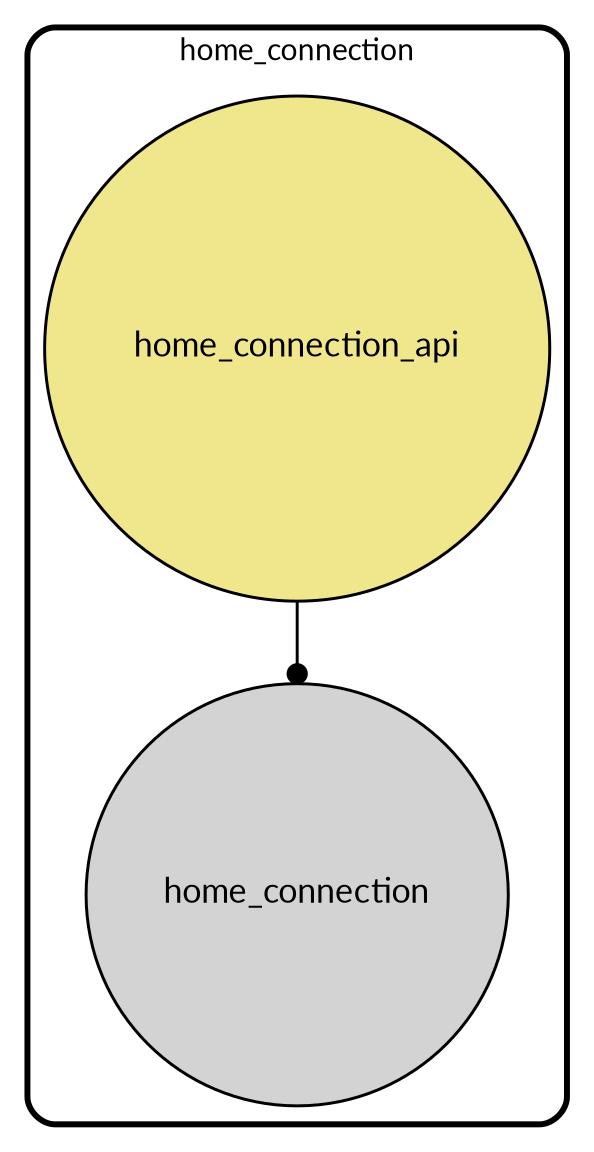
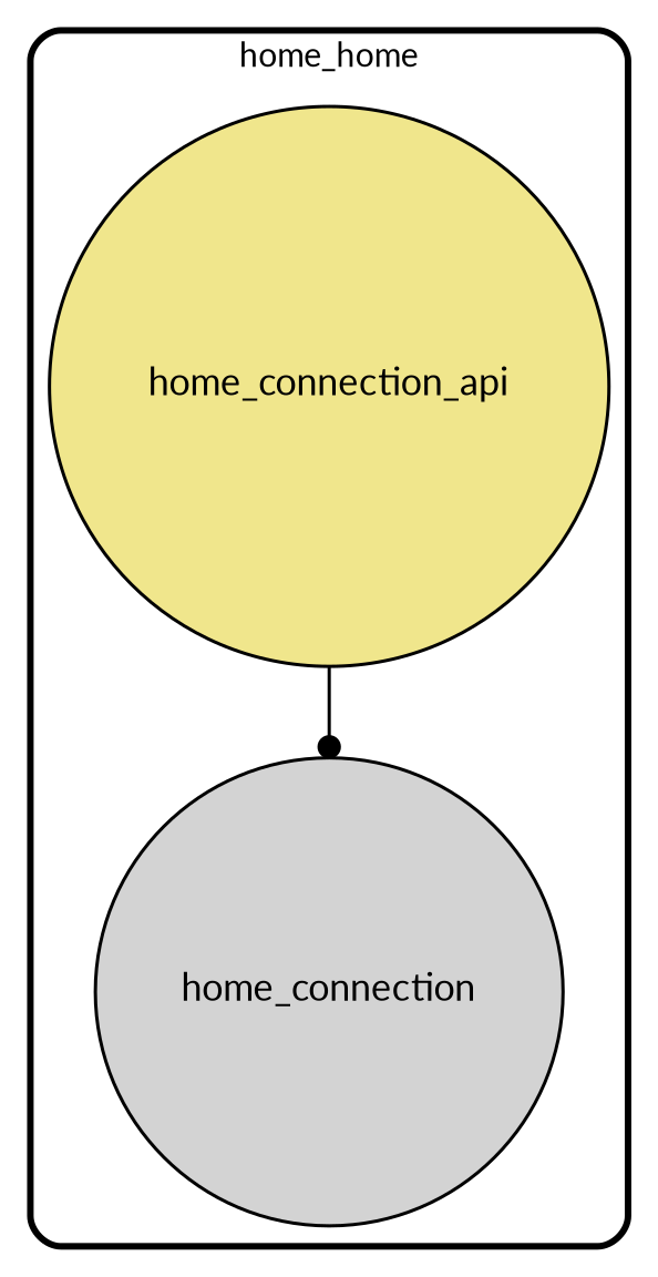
  digraph {
    fontname=Lato
    fontsize=13
    penwidth=2.6
    style=rounded
    node [fontname=Lato fontsize=15 penwidth=1.3 shape=circle style="filled,rounded"]
    n1 [fillcolor=lightgrey label=home_connection]
    n2 [fillcolor=khaki label=home_connection_api]
    subgraph cluster_1 {
-     label=home_connection
+     label=home_home
      n1
      n2
    }
    n2 -> n1 [penwidth=1.3 arrowhead=dot fontname=Lato]
  }
